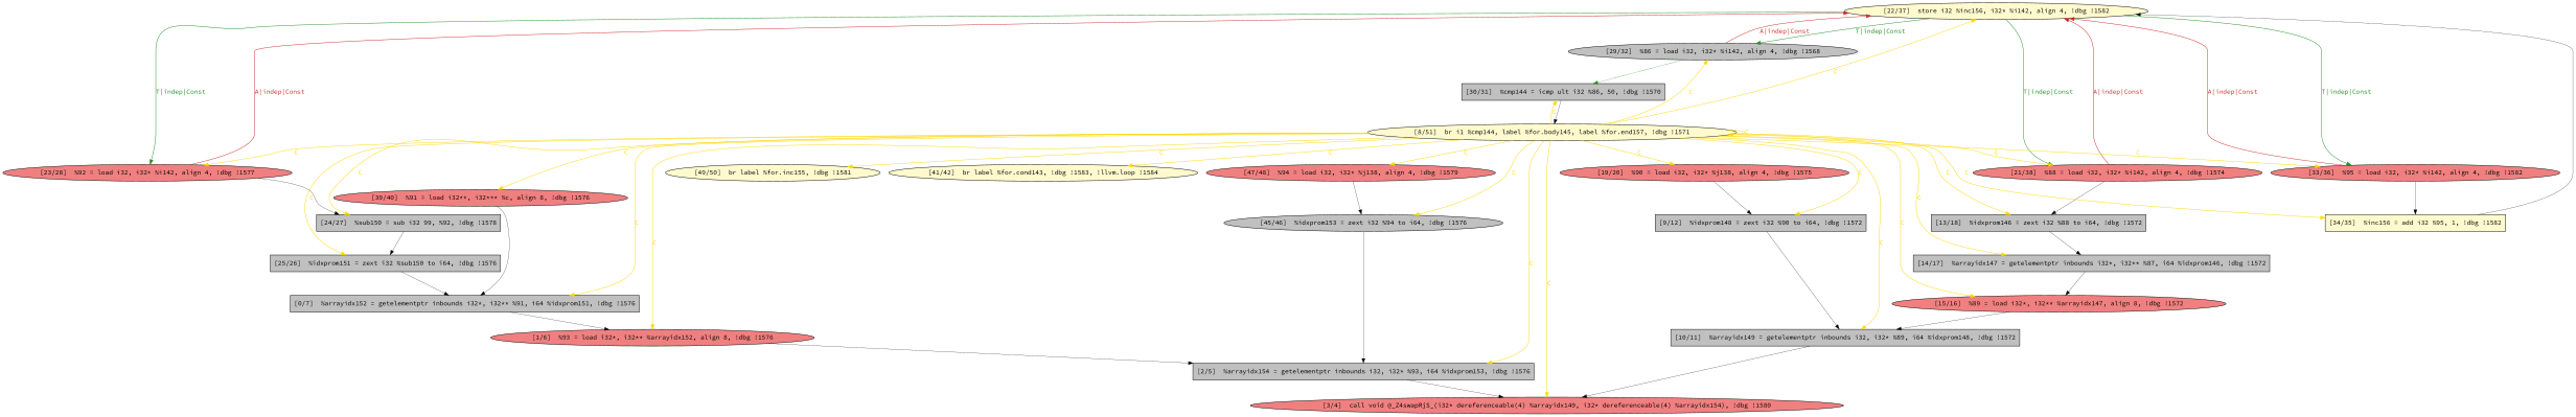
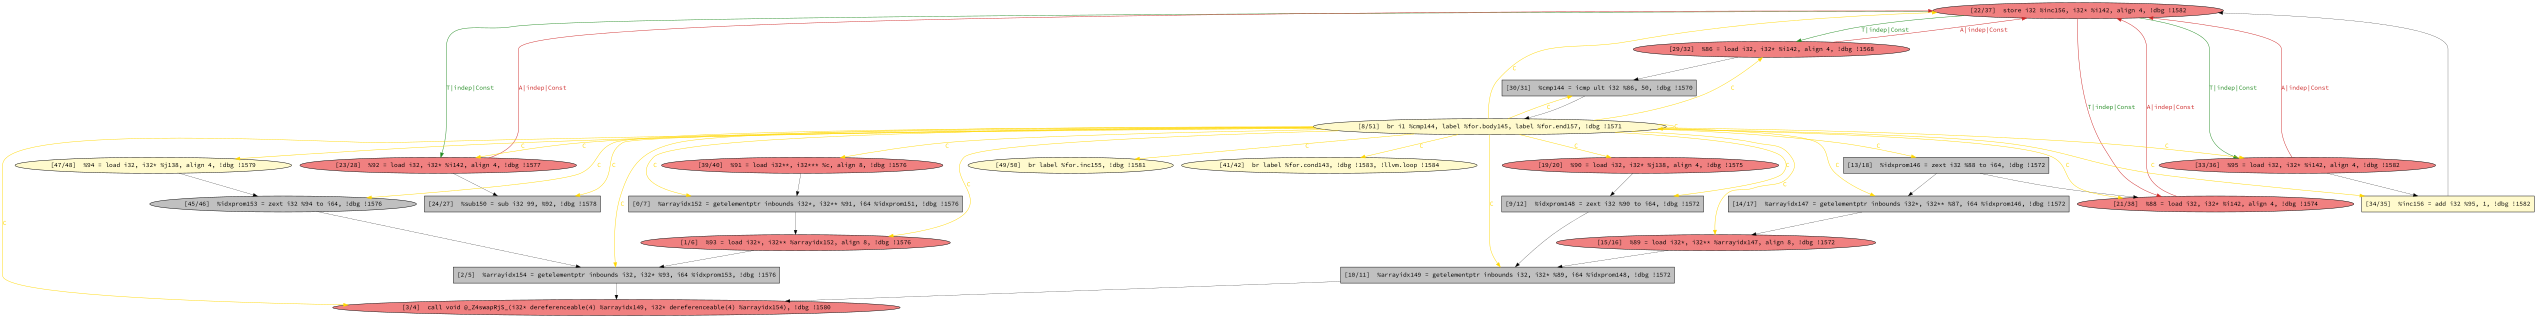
  digraph {
    fontname="Source Code Pro"
    node [fillcolor=lightcoral fontname="Source Code Pro" shape=ellipse style=filled]
    edge [color=gold fontcolor=gold fontname="Source Code Pro" penwidth=1.0 style=solid]
-   n1 [fillcolor=lemonchiffon label="[22/37]  store i32 %inc156, i32* %i142, align 4, !dbg !1582"]
-   n2 [fillcolor=grey label="[29/32]  %86 = load i32, i32* %i142, align 4, !dbg !1568"]
+   n1 [label="[22/37]  store i32 %inc156, i32* %i142, align 4, !dbg !1582"]
+   n2 [label="[29/32]  %86 = load i32, i32* %i142, align 4, !dbg !1568"]
    n3 [label="[23/28]  %92 = load i32, i32* %i142, align 4, !dbg !1577"]
    n4 [label="[21/38]  %88 = load i32, i32* %i142, align 4, !dbg !1574"]
    n5 [label="[33/36]  %95 = load i32, i32* %i142, align 4, !dbg !1582"]
    n6 [fillcolor=grey label="[30/31]  %cmp144 = icmp ult i32 %86, 50, !dbg !1570" shape=rectangle]
    n7 [fillcolor=grey label="[24/27]  %sub150 = sub i32 99, %92, !dbg !1578" shape=rectangle]
    n8 [fillcolor=grey label="[13/18]  %idxprom146 = zext i32 %88 to i64, !dbg !1572" shape=rectangle]
    n9 [fillcolor=lemonchiffon label="[34/35]  %inc156 = add i32 %95, 1, !dbg !1582" shape=rectangle]
    n10 [label="[15/16]  %89 = load i32*, i32** %arrayidx147, align 8, !dbg !1572"]
    n11 [fillcolor=grey label="[10/11]  %arrayidx149 = getelementptr inbounds i32, i32* %89, i64 %idxprom148, !dbg !1572" shape=rectangle]
    n12 [label="[3/4]  call void @_Z4swapRjS_(i32* dereferenceable(4) %arrayidx149, i32* dereferenceable(4) %arrayidx154), !dbg !1580"]
    n13 [fillcolor=grey label="[14/17]  %arrayidx147 = getelementptr inbounds i32*, i32** %87, i64 %idxprom146, !dbg !1572" shape=rectangle]
    n14 [fillcolor=lemonchiffon label="[8/51]  br i1 %cmp144, label %for.body145, label %for.end157, !dbg !1571"]
-   n15 [fillcolor=grey label="[25/26]  %idxprom151 = zext i32 %sub150 to i64, !dbg !1576" shape=rectangle]
    n16 [label="[1/6]  %93 = load i32*, i32** %arrayidx152, align 8, !dbg !1576"]
    n17 [fillcolor=grey label="[2/5]  %arrayidx154 = getelementptr inbounds i32, i32* %93, i64 %idxprom153, !dbg !1576" shape=rectangle]
    n18 [label="[19/20]  %90 = load i32, i32* %j138, align 4, !dbg !1575"]
    n19 [fillcolor=grey label="[9/12]  %idxprom148 = zext i32 %90 to i64, !dbg !1572" shape=rectangle]
    n20 [fillcolor=grey label="[45/46]  %idxprom153 = zext i32 %94 to i64, !dbg !1576"]
-   n21 [label="[47/48]  %94 = load i32, i32* %j138, align 4, !dbg !1579"]
+   n21 [fillcolor=lemonchiffon label="[47/48]  %94 = load i32, i32* %j138, align 4, !dbg !1579"]
    n22 [fillcolor=grey label="[0/7]  %arrayidx152 = getelementptr inbounds i32*, i32** %91, i64 %idxprom151, !dbg !1576" shape=rectangle]
    n23 [label="[39/40]  %91 = load i32**, i32*** %c, align 8, !dbg !1576"]
    n24 [fillcolor=lemonchiffon label="[49/50]  br label %for.inc155, !dbg !1581"]
    n25 [fillcolor=lemonchiffon label="[41/42]  br label %for.cond143, !dbg !1583, !llvm.loop !1584"]
    n1 -> n2 [color=forestgreen fontcolor=forestgreen label="T|indep|Const"]
    n1 -> n3 [color=forestgreen fontcolor=forestgreen label="T|indep|Const"]
-   n1 -> n4 [color=forestgreen fontcolor=forestgreen label="T|indep|Const"]
+   n1 -> n4 [color=firebrick3 fontcolor=forestgreen label="T|indep|Const"]
    n1 -> n5 [color=forestgreen fontcolor=forestgreen label="T|indep|Const"]
    n2 -> n1 [color=firebrick3 fontcolor=firebrick3 label="A|indep|Const"]
-   n2 -> n6 [color=forestgreen fontcolor=black penwidth=0.5]
+   n2 -> n6 [color=black fontcolor=black penwidth=0.5]
    n3 -> n1 [color=firebrick3 fontcolor=firebrick3 label="A|indep|Const"]
    n3 -> n7 [color=black fontcolor=black penwidth=0.5]
    n4 -> n1 [color=firebrick3 fontcolor=firebrick3 label="A|indep|Const"]
-   n4 -> n8 [color=black fontcolor=black penwidth=0.5]
+   n8 -> n4 [color=black fontcolor=black penwidth=0.5]
    n5 -> n1 [color=firebrick3 fontcolor=firebrick3 label="A|indep|Const"]
    n5 -> n9 [color=black fontcolor=black penwidth=0.5]
    n6 -> n14 [color=black fontcolor=black penwidth=0.5]
-   n7 -> n15 [color=black fontcolor=black penwidth=0.5]
    n8 -> n13 [color=black fontcolor=black penwidth=0.5]
    n9 -> n1 [color=black fontcolor=black penwidth=0.5]
    n10 -> n11 [color=black fontcolor=black penwidth=0.5]
    n11 -> n12 [color=black fontcolor=black penwidth=0.5]
    n13 -> n10 [color=black fontcolor=black penwidth=0.5]
    n14 -> n1 [label=C]
    n14 -> n2 [label=C]
    n14 -> n3 [label=C]
    n14 -> n4 [label=C]
    n14 -> n5 [label=C]
    n14 -> n6 [label=C]
    n14 -> n7 [label=C]
    n14 -> n8 [label=C]
    n14 -> n9 [label=C]
    n14 -> n10 [label=C]
    n14 -> n11 [label=C]
    n14 -> n12 [label=C]
    n14 -> n13 [label=C]
    n14 -> n14 [label=C]
-   n14 -> n15 [label=C]
    n14 -> n16 [label=C]
    n14 -> n17 [label=C]
    n14 -> n18 [label=C]
    n14 -> n19 [label=C]
    n14 -> n20 [label=C]
    n14 -> n21 [label=C]
    n14 -> n22 [label=C]
    n14 -> n23 [label=C]
    n14 -> n24 [label=C]
    n14 -> n25 [label=C]
-   n15 -> n22 [color=black fontcolor=black penwidth=0.5]
    n16 -> n17 [color=black fontcolor=black penwidth=0.5]
    n17 -> n12 [color=black fontcolor=black penwidth=0.5]
    n18 -> n19 [color=black fontcolor=black penwidth=0.5]
    n19 -> n11 [color=black fontcolor=black penwidth=0.5]
    n20 -> n17 [color=black fontcolor=black penwidth=0.5]
    n21 -> n20 [color=black fontcolor=black penwidth=0.5]
    n22 -> n16 [color=black fontcolor=black penwidth=0.5]
    n23 -> n22 [color=black fontcolor=black penwidth=0.5]
  }
